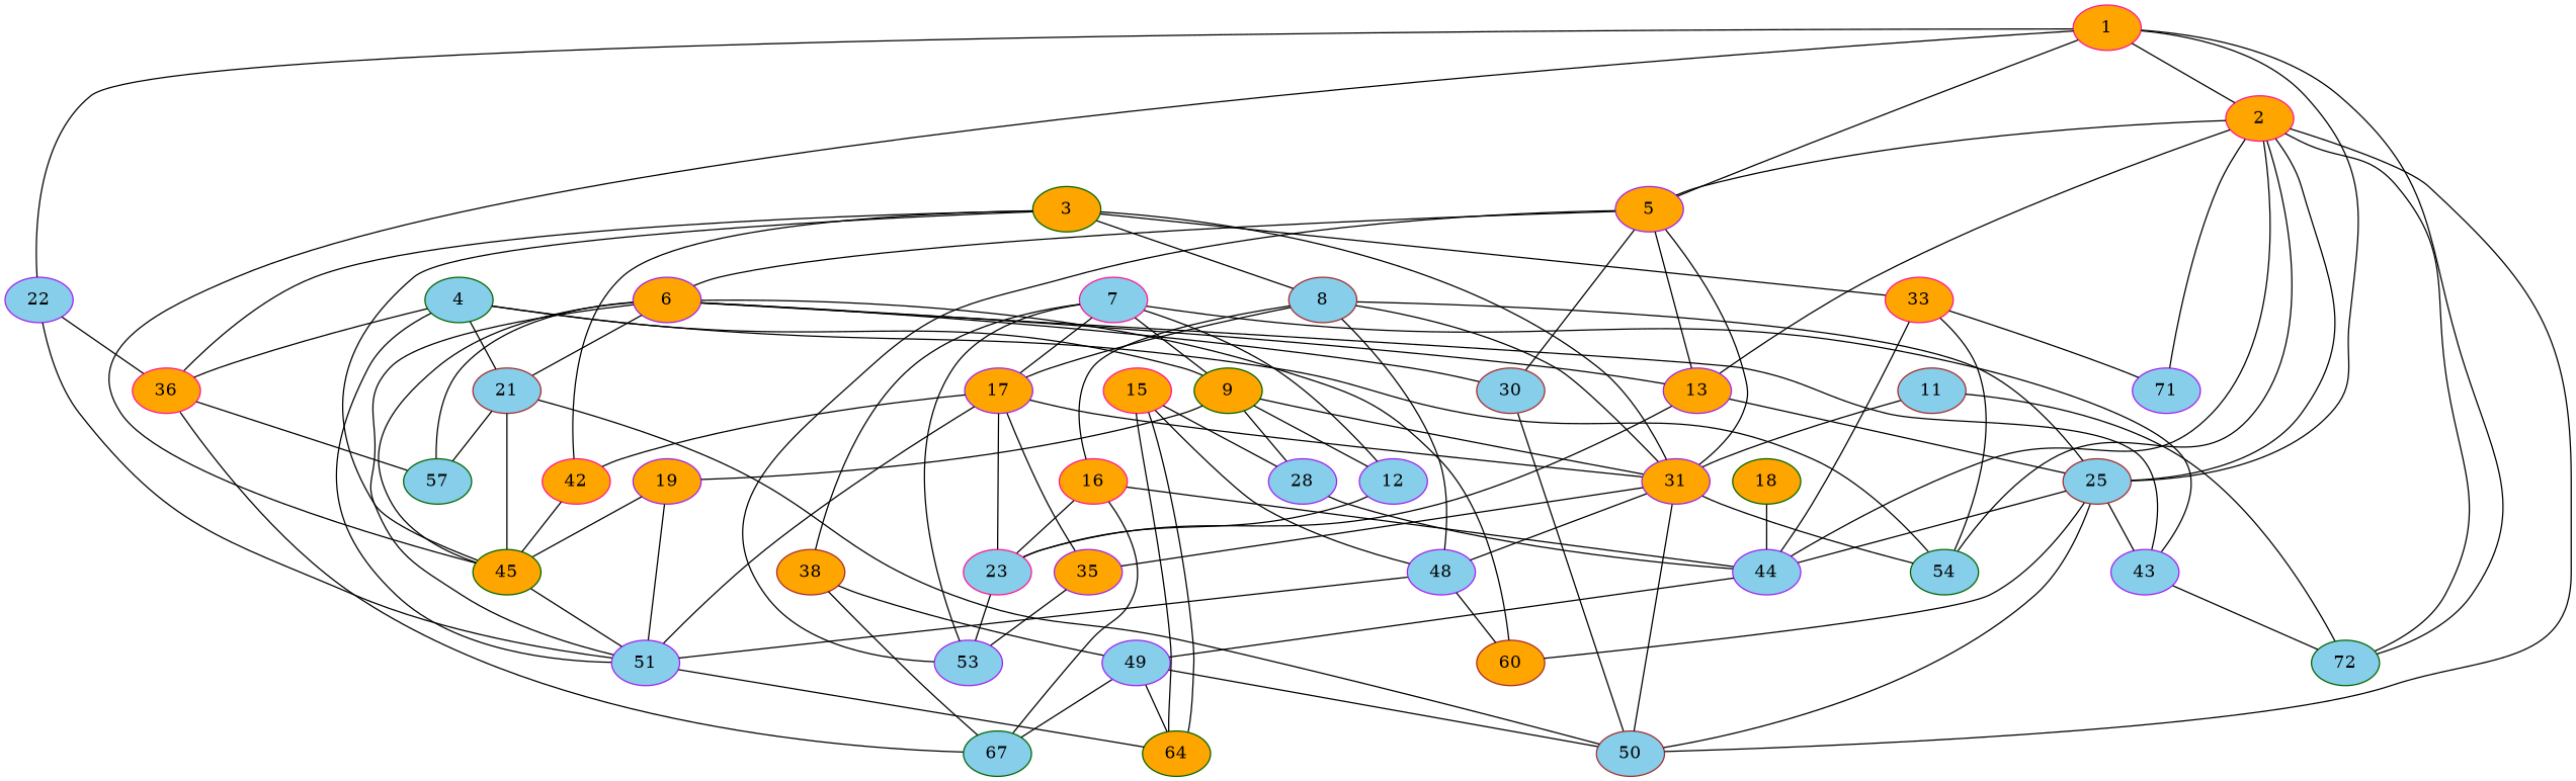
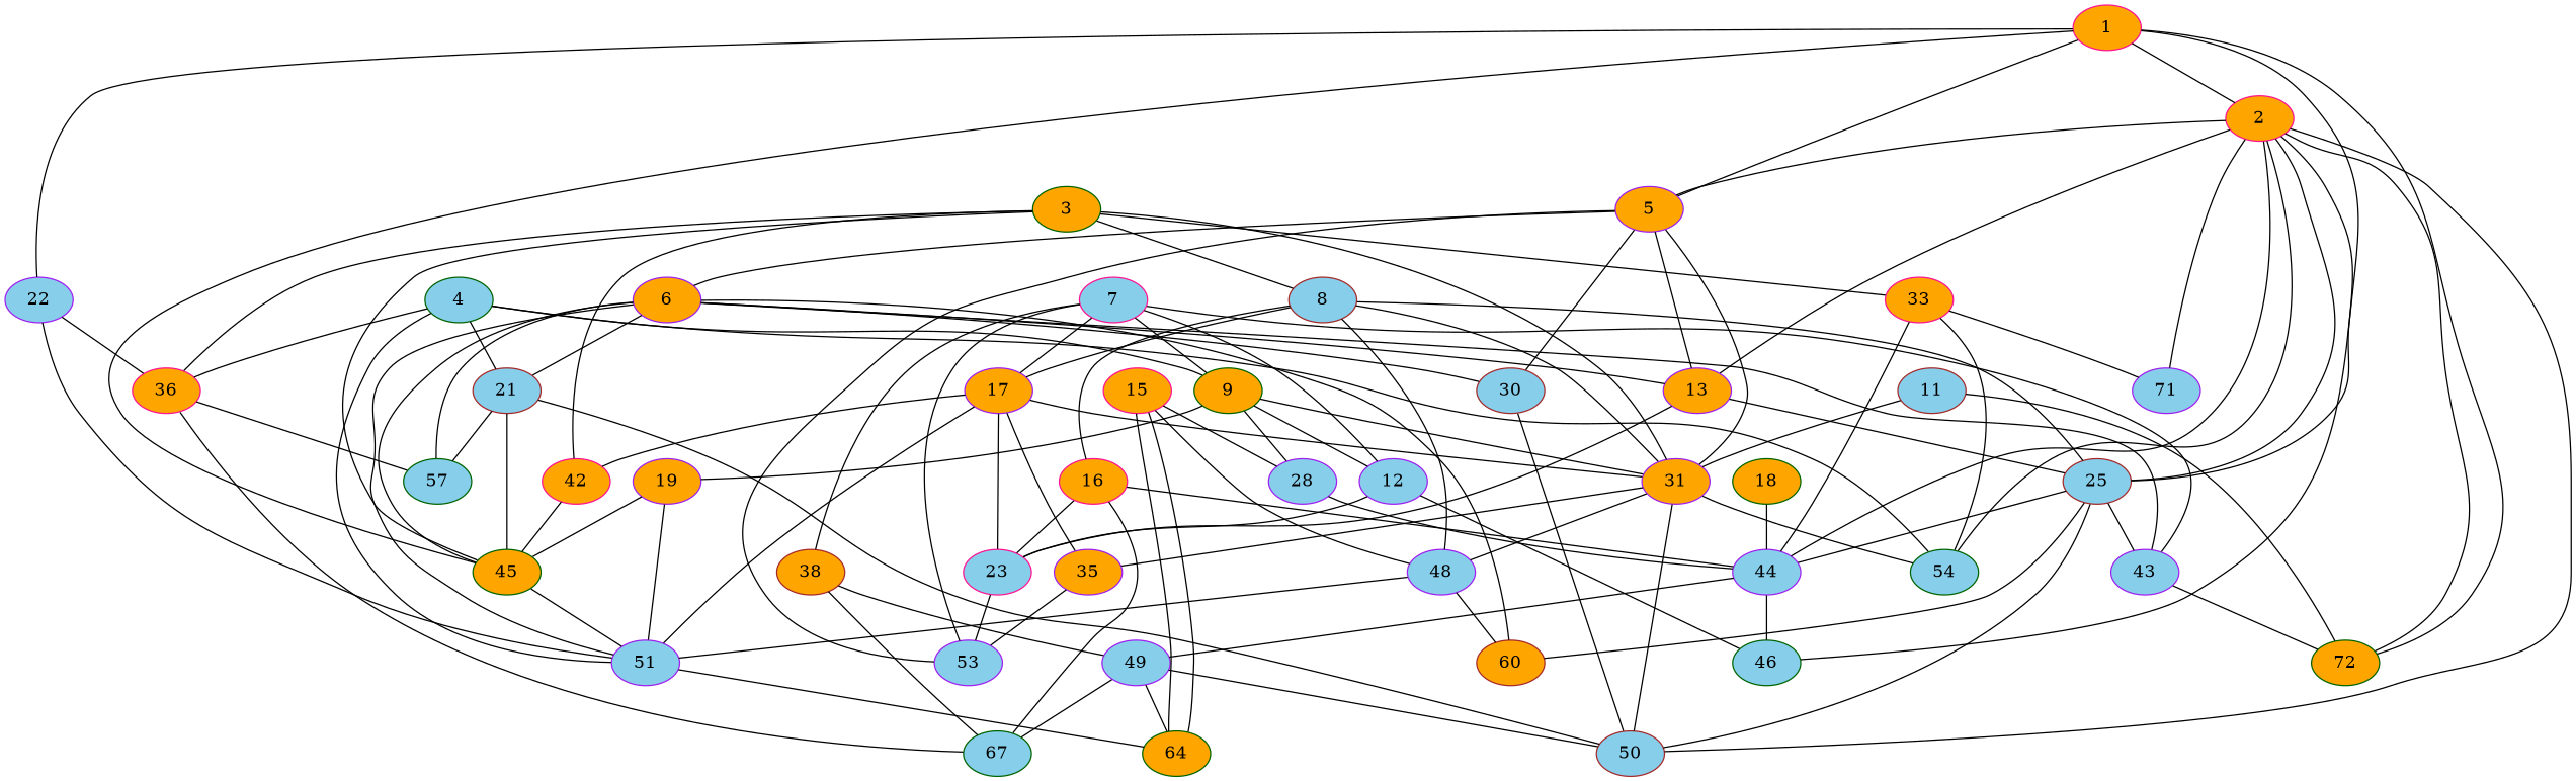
  graph {
    fontname="DejaVu Serif"
    node [color=purple fillcolor=skyblue fontname="DejaVu Serif" style=filled]
    edge [fontname="DejaVu Serif"]
    1 [color=deeppink fillcolor=orange super="+24"]
    2 [color=deeppink fillcolor=orange super="+10"]
    5 [fillcolor=orange super="+20"]
    22
    25 [color=brown super="+66"]
    45 [color=darkgreen fillcolor=orange super="+62"]
-   72 [color=darkgreen]
+   72 [color=darkgreen fillcolor=orange]
    13 [fillcolor=orange super="+52"]
    44 [super="+73"]
+   46 [color=darkgreen]
    50 [color=brown super="+59"]
    54 [color=darkgreen]
    71
    31 [fillcolor=orange super="+34"]
    6 [fillcolor=orange super="+37"]
    30 [color=brown]
    53
    36 [color=deeppink fillcolor=orange super="+69"]
    51 [super="+56"]
    n20 [label=43 super="+68"]
    60 [color=brown fillcolor=orange super="+63"]
    23 [color=deeppink super="+39"]
    49 [super="+70"]
    3 [color=darkgreen fillcolor=orange super="+43"]
    8 [color=brown super="+41"]
    33 [color=deeppink fillcolor=orange]
    42 [color=deeppink fillcolor=orange]
    17 [fillcolor=orange super="+58"]
    16 [color=deeppink fillcolor=orange]
    48 [super="+55"]
    35 [fillcolor=orange]
    57 [color=darkgreen]
    67 [color=darkgreen]
    4 [color=darkgreen super="+61"]
    9 [color=darkgreen fillcolor=orange super="+65"]
    21 [color=brown super="+32"]
    12 [super="+29"]
    19 [fillcolor=orange super="+27"]
    28
    64 [color=darkgreen fillcolor=orange]
    7 [color=deeppink super="+40"]
    38 [color=brown fillcolor=orange]
    11 [color=brown]
    15 [color=deeppink fillcolor=orange super="+26"]
    18 [color=darkgreen fillcolor=orange]
    1 -- 2
    1 -- 5
    1 -- 22
    1 -- 25
    1 -- 45
    1 -- 72
    2 -- 5
    2 -- 25
    2 -- 72
    2 -- 13
    2 -- 44
+   2 -- 46
    2 -- 50
    2 -- 54
    2 -- 71
    5 -- 13
    5 -- 31
    5 -- 6
    5 -- 30
    5 -- 53
    22 -- 36
    22 -- 51
    25 -- 44
    25 -- 50
    25 -- n20
    25 -- 60
    45 -- 51
    13 -- 25
    13 -- 23
+   44 -- 46
    44 -- 49 [weight=2]
    31 -- 50
    31 -- 54
    31 -- 48
    31 -- 35
    6 -- 45
    6 -- 13
    6 -- 30
    6 -- 51
    6 -- n20
    6 -- 60
    6 -- 57
    6 -- 21
    30 -- 50
    36 -- 57
    36 -- 67
    51 -- 64
    n20 -- 72
    23 -- 53
    49 -- 50
    49 -- 67
    49 -- 64
    3 -- 45
    3 -- 31
    3 -- 36
    3 -- 8
    3 -- 33
    3 -- 42
    8 -- 25
    8 -- 31
    8 -- 17
    8 -- 16
    8 -- 48
    33 -- 44
    33 -- 54
    33 -- 71
    42 -- 45
    17 -- 31
    17 -- 51
    17 -- 23
    17 -- 42
    17 -- 35
    16 -- 44
    16 -- 23
    16 -- 67
    48 -- 51
    48 -- 60
    35 -- 53
    4 -- 54
    4 -- 36 [weight=2]
    4 -- 51
    4 -- 9
    4 -- 21
    9 -- 31
    9 -- 12
    9 -- 19
    9 -- 28
    21 -- 45
    21 -- 50
    21 -- 57
+   12 -- 46
    12 -- 23
    19 -- 45
    19 -- 51 [weight=2]
    28 -- 44
    7 -- 53
    7 -- n20
    7 -- 17
    7 -- 9
    7 -- 12
    7 -- 38
    38 -- 49
    38 -- 67
    11 -- 72
    11 -- 31
    15 -- 48
    15 -- 28
    15 -- 64
    15 -- 64
    18 -- 44 [weight=2]
  }
